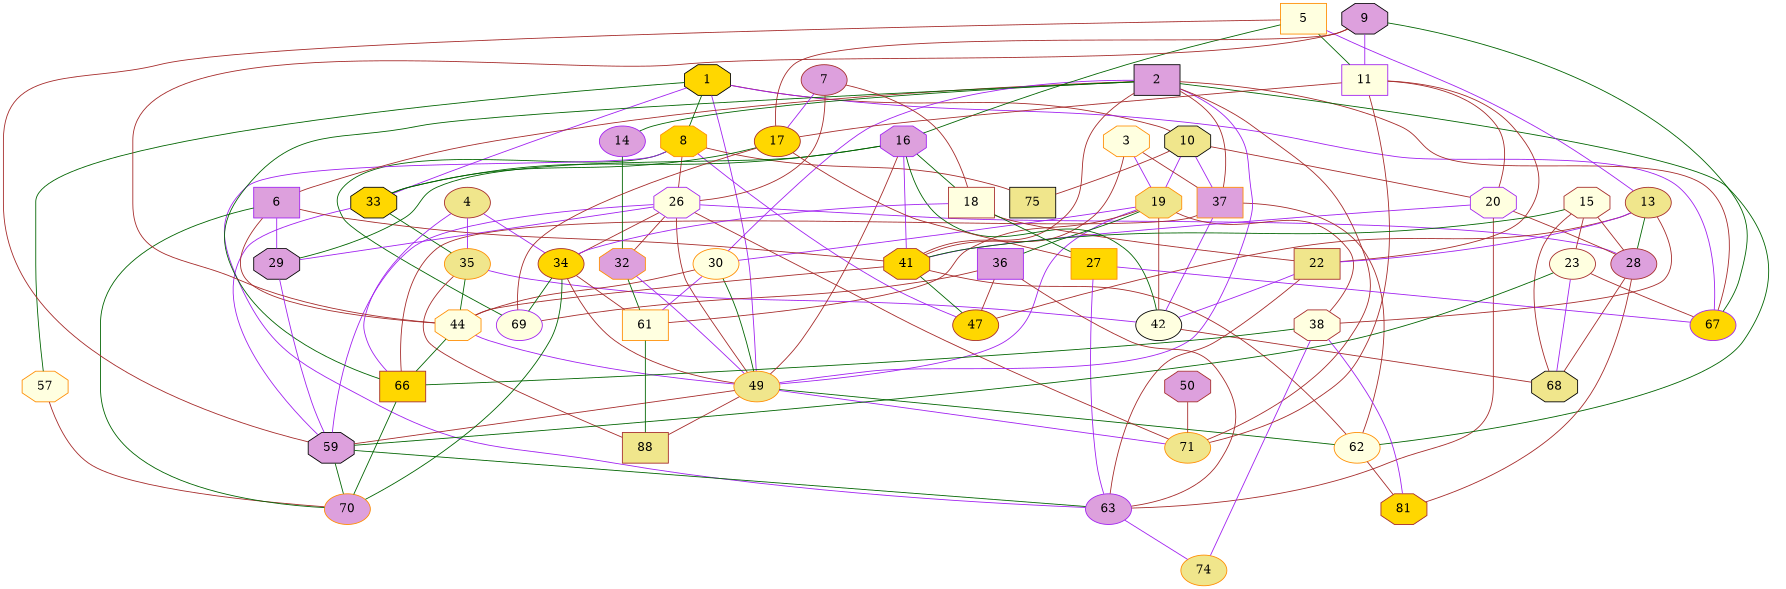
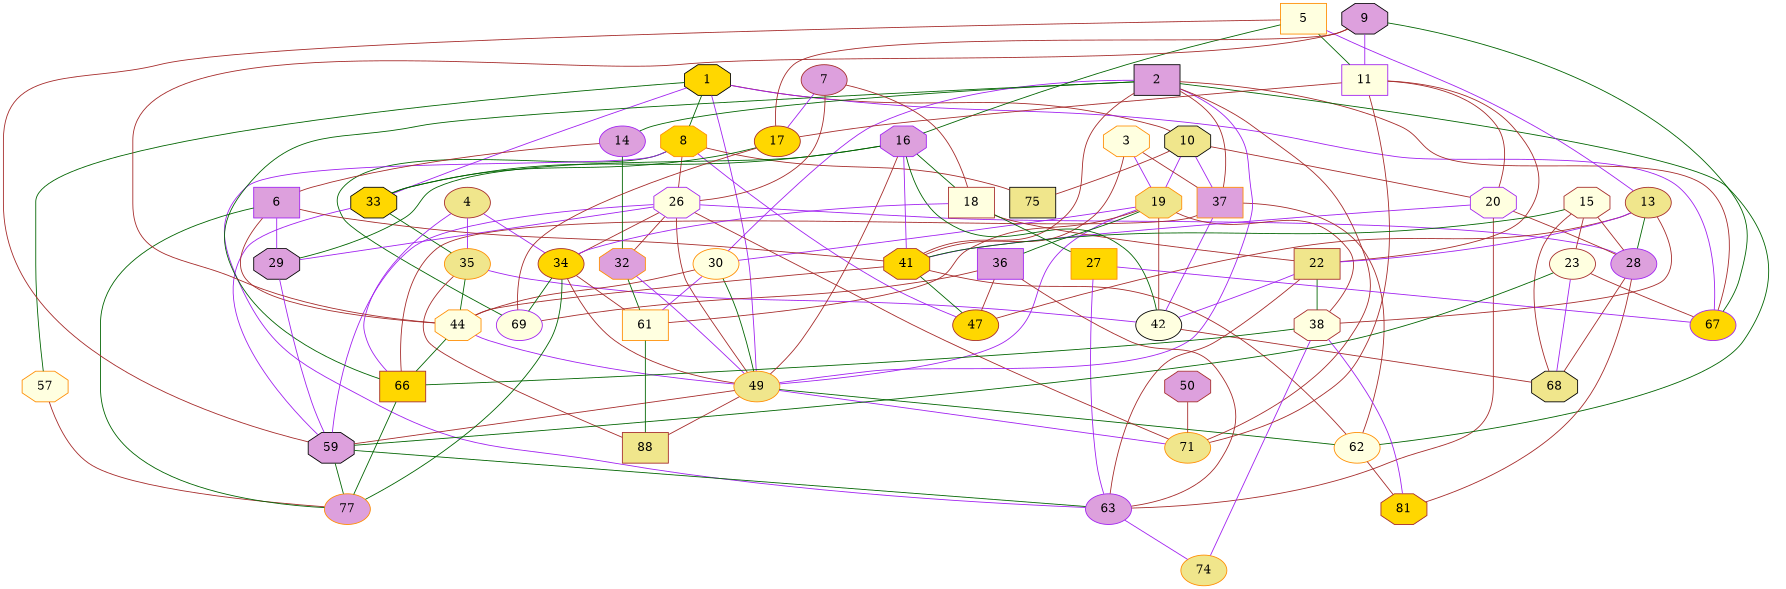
  graph {
    node [color=darkorange fillcolor=lightyellow shape=octagon style=filled]
    edge [color=brown]
    1 [color=black fillcolor=gold super="+90"]
    8 [fillcolor=gold super="+72"]
    10 [color=black fillcolor=khaki super="+83"]
    33 [color=black fillcolor=gold]
    49 [fillcolor=khaki shape=ellipse super="+51"]
    57
    67 [color=purple fillcolor=gold shape=ellipse super="+69"]
    26 [color=purple super="+65"]
    n9 [color=purple label=69 shape=ellipse super="+64"]
    47 [color=brown fillcolor=gold shape=ellipse]
    63 [color=purple fillcolor=plum shape=ellipse super="+92"]
    75 [color=black fillcolor=khaki shape=box]
    37 [fillcolor=plum shape=box super="+48"]
    19 [fillcolor=khaki super="+58"]
    20 [color=purple]
    35 [fillcolor=khaki shape=ellipse super="+89"]
    59 [color=black fillcolor=plum super="+82"]
    62 [shape=ellipse super="+81"]
    71 [fillcolor=khaki shape=ellipse super="+77"]
    88 [color=brown fillcolor=khaki shape=box]
-   70 [fillcolor=plum shape=ellipse super="+80"]
+   70 [fillcolor=plum shape=ellipse super="+80" label=77]
    2 [color=black fillcolor=plum shape=box super="+76"]
    6 [color=purple fillcolor=plum shape=box super="+46"]
    14 [color=purple fillcolor=plum shape=ellipse]
    30 [shape=ellipse super="+60"]
    41 [color=brown fillcolor=gold super="+52"]
    66 [color=brown fillcolor=gold shape=box super="+73"]
    29 [color=black fillcolor=plum super="+31"]
    44 [super="+93"]
    32 [fillcolor=plum]
    61 [shape=box]
    42 [color=black shape=ellipse super="+86"]
    n33 [color=brown fillcolor=gold label=81]
    3 [super="+21"]
    38 [color=brown super="+87"]
    36 [color=purple fillcolor=plum shape=box super="+91"]
    34 [color=brown fillcolor=gold shape=ellipse super="+85"]
    4 [color=brown fillcolor=khaki shape=ellipse]
    5 [shape=box super="+12"]
    11 [color=purple shape=box super="+25"]
    13 [color=brown fillcolor=khaki shape=ellipse super="+56"]
    16 [color=purple fillcolor=plum super="+43"]
    17 [color=brown fillcolor=gold shape=ellipse super="+24"]
    22 [color=brown fillcolor=khaki shape=box super="+40"]
-   28 [color=brown fillcolor=plum shape=ellipse super="+54"]
+   28 [color=purple fillcolor=plum shape=ellipse super="+54"]
    18 [color=brown shape=box super="+53"]
    27 [fillcolor=gold shape=box super="+55"]
    7 [color=brown fillcolor=plum shape=ellipse]
    74 [fillcolor=khaki shape=ellipse]
    9 [color=black fillcolor=plum super="+78"]
    68 [color=black fillcolor=khaki]
    15 [color=brown super="+45"]
    23 [color=brown shape=ellipse super="+79"]
    50 [color=brown fillcolor=plum]
    1 -- 8 [color=darkgreen]
    1 -- 10
    1 -- 33 [color=purple]
    1 -- 49 [color=purple]
    1 -- 57 [color=darkgreen]
    1 -- 67 [color=purple]
    8 -- 26
    8 -- n9 [color=darkgreen]
    8 -- 47 [color=purple]
    8 -- 63 [color=purple]
    8 -- 75
    10 -- 75
    10 -- 37 [color=purple]
    10 -- 19 [color=purple]
    10 -- 20
    33 -- 35 [color=darkgreen]
    33 -- 59 [color=purple]
    49 -- 59
    49 -- 62 [color=darkgreen]
    49 -- 71 [color=purple]
    49 -- 88
    57 -- 70
    26 -- 49
    26 -- 59 [color=purple]
    26 -- 71
    26 -- 29 [color=purple]
    26 -- 32
    26 -- 34
    26 -- 28 [color=purple weight=2]
    63 -- 74 [color=purple]
    37 -- 62
    37 -- 66
    37 -- 42 [color=purple]
    19 -- 49 [color=purple]
    19 -- 30 [color=purple]
    19 -- 61
    19 -- 42
    19 -- 38
    19 -- 36 [color=darkgreen]
    20 -- 63
    20 -- 41 [color=purple]
    20 -- 28
    35 -- 88
    35 -- 44 [color=darkgreen]
    35 -- 42 [color=purple]
    59 -- 63 [color=darkgreen]
    59 -- 70 [color=darkgreen]
    62 -- n33
    2 -- 49 [color=purple]
    2 -- 67
    2 -- 37
    2 -- 62 [color=darkgreen]
    2 -- 71
-   2 -- 6
+   14 -- 6
    2 -- 14 [color=darkgreen]
    2 -- 30 [color=purple]
    2 -- 41
    2 -- 66 [color=darkgreen]
    6 -- 70 [color=darkgreen]
    6 -- 41
    6 -- 29 [color=purple]
    6 -- 44
    14 -- 32 [color=darkgreen]
    30 -- 49 [color=darkgreen]
    30 -- 44
    30 -- 61 [color=purple]
    41 -- 47 [color=darkgreen]
    41 -- 62
    41 -- 44
    66 -- 70 [color=darkgreen]
    29 -- 59 [color=purple]
    44 -- 49 [color=purple]
    44 -- 66 [color=darkgreen]
    32 -- 49 [color=purple]
    32 -- 61 [color=darkgreen]
    61 -- 88 [color=darkgreen]
    42 -- 68
    3 -- 37
    3 -- 19 [color=purple]
    3 -- 41
    38 -- 66 [color=darkgreen]
    38 -- n33 [color=purple]
    38 -- 74 [color=purple]
    36 -- n9
    36 -- 47
    36 -- 63
    34 -- 49
    34 -- n9 [color=darkgreen]
    34 -- 70 [color=darkgreen weight=2]
    34 -- 61
    4 -- 35 [color=purple]
    4 -- 66 [color=purple]
    4 -- 34 [color=purple]
    5 -- 59
    5 -- 11 [color=darkgreen weight=2]
    5 -- 13 [color=purple]
    5 -- 16 [color=darkgreen]
    11 -- 20
    11 -- 71
    11 -- 17
    11 -- 22
    13 -- 47
    13 -- 38
    13 -- 22 [color=purple]
    13 -- 28 [color=darkgreen]
    16 -- 33 [color=darkgreen]
    16 -- 49
    16 -- 41 [color=purple]
    16 -- 29 [color=darkgreen]
    16 -- 42 [color=darkgreen]
    16 -- 18 [color=darkgreen]
    17 -- 33 [color=darkgreen]
    17 -- n9
-   17 -- 27
    22 -- 63
    22 -- 42 [color=purple]
+   22 -- 38 [color=darkgreen]
    28 -- n33
    28 -- 68
    18 -- 34 [color=purple]
    18 -- 22
    18 -- 27 [color=darkgreen]
    27 -- 67 [color=purple]
    27 -- 63 [color=purple]
    7 -- 26
    7 -- 17 [color=purple]
    7 -- 18
    9 -- 67 [color=darkgreen]
    9 -- 44
    9 -- 11 [color=purple]
    9 -- 17
    15 -- 41 [color=darkgreen]
    15 -- 28
    15 -- 68
    15 -- 23 [weight=2]
    23 -- 67
    23 -- 59 [color=darkgreen]
    23 -- 68 [color=purple]
    50 -- 71
  }
